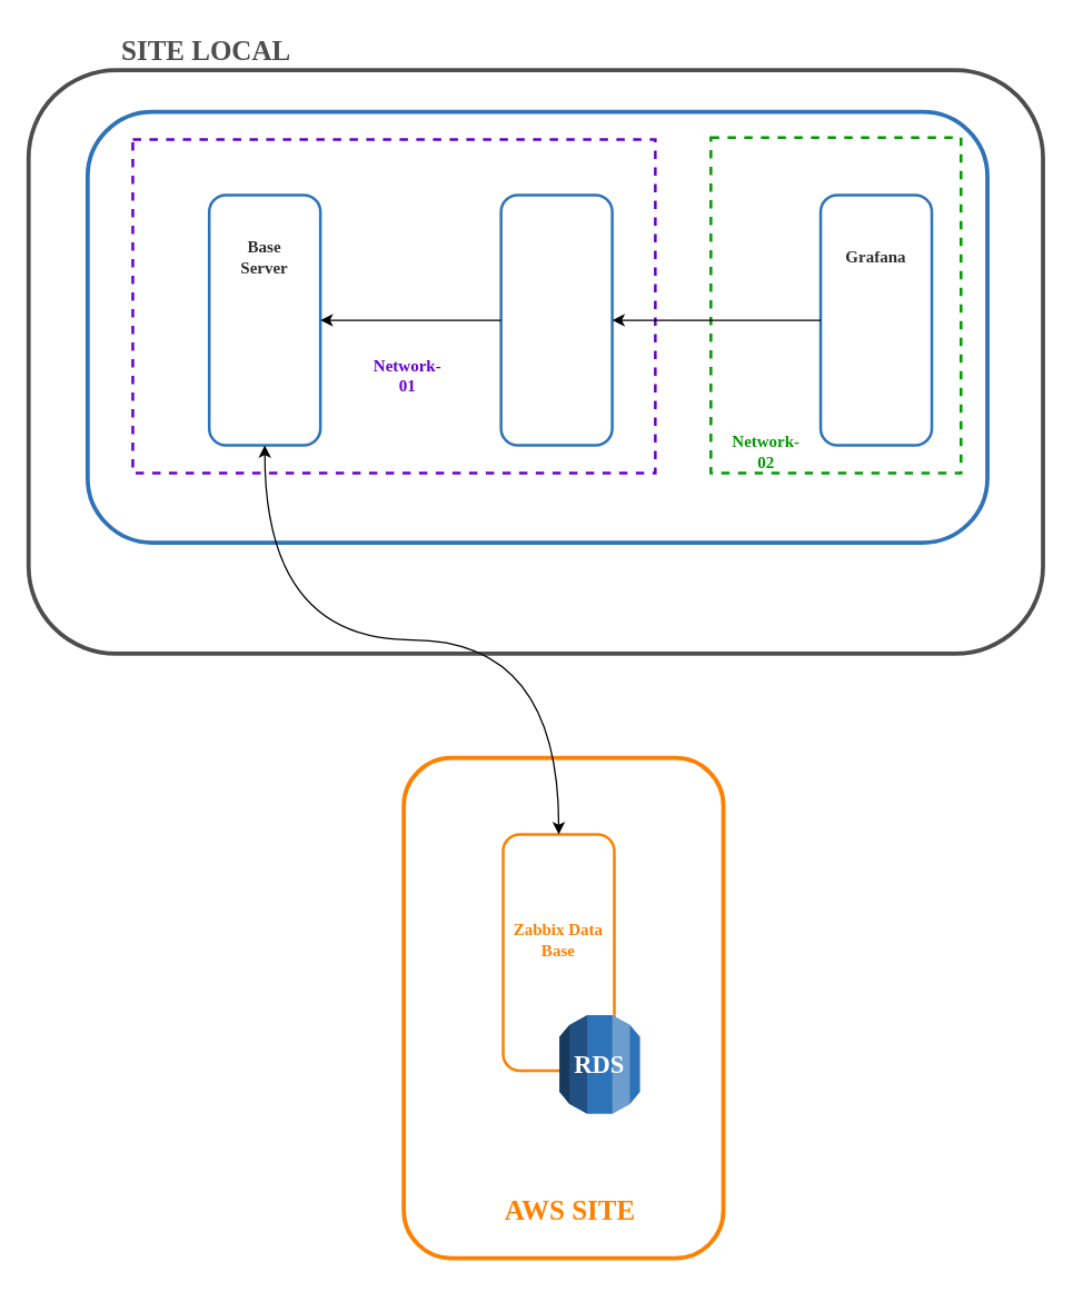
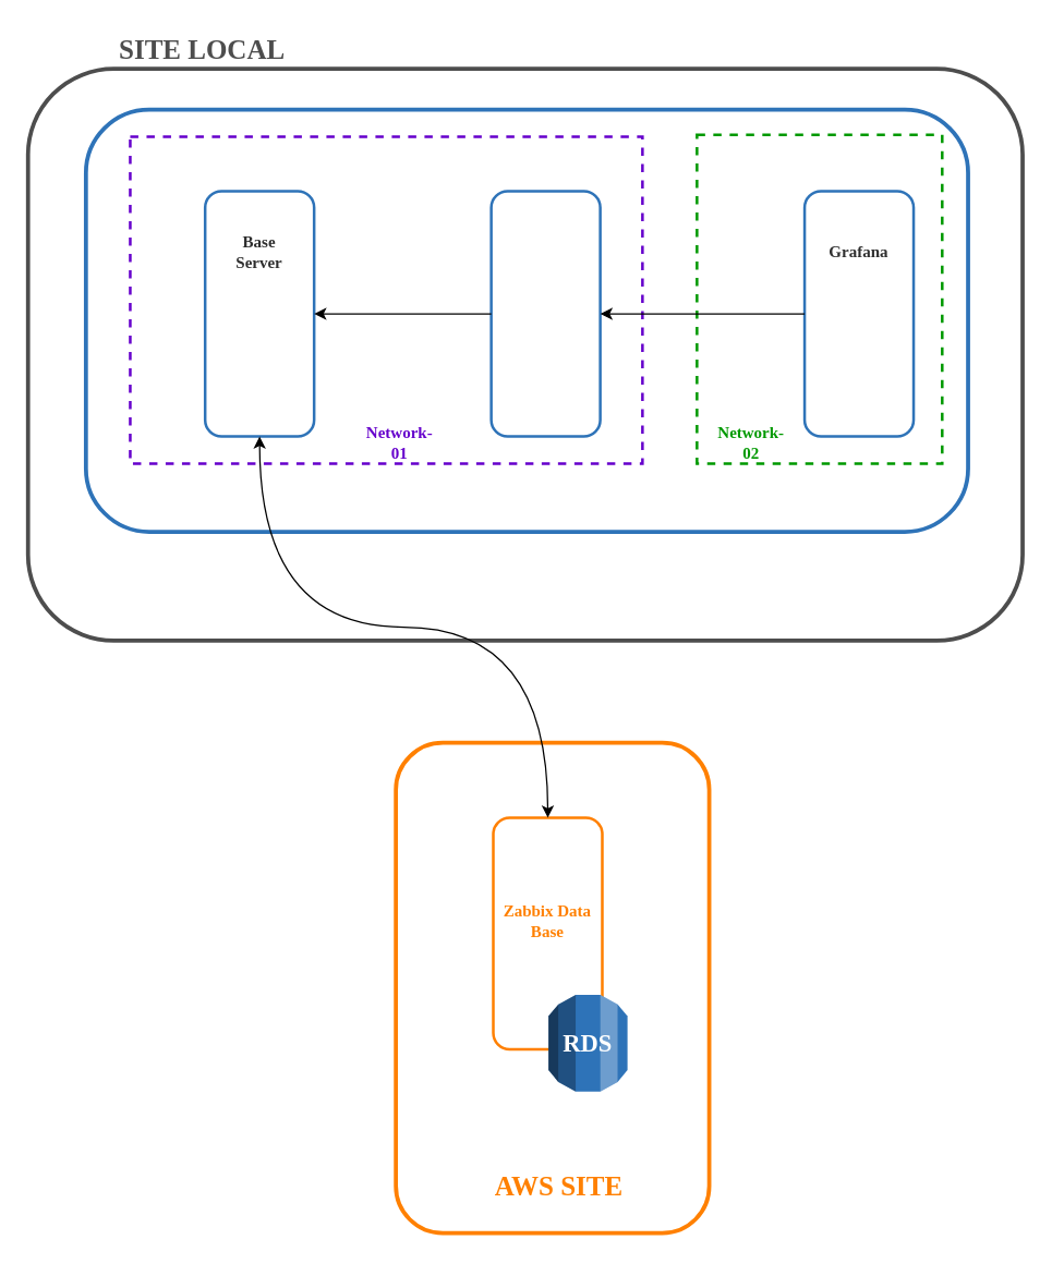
  <mxCell id="0" />
  <mxCell id="1" parent="0" />
  <mxCell id="2" value="" style="rounded=1;whiteSpace=wrap;html=1;strokeColor=#2E73B8;fillColor=none;strokeWidth=3;gradientColor=#FFFFFF;" parent="1" vertex="1"><mxGeometry x="62.5" y="80" width="647.5" height="310" as="geometry" /></mxCell>
  <mxCell id="3" value="" style="rounded=1;whiteSpace=wrap;html=1;fillColor=none;strokeWidth=3;strokeColor=#4D4D4D;" parent="1" vertex="1"><mxGeometry x="20" y="50" width="730" height="420" as="geometry" /></mxCell>
  <mxCell id="4" value="" style="rounded=0;whiteSpace=wrap;html=1;strokeColor=#009900;dashed=1;fillColor=none;strokeWidth=2;" parent="1" vertex="1"><mxGeometry x="511" y="98.5" width="180" height="241.5" as="geometry" /></mxCell>
  <mxCell id="5" value="" style="rounded=0;whiteSpace=wrap;html=1;strokeColor=#6600CC;dashed=1;fillColor=none;strokeWidth=2;" parent="1" vertex="1"><mxGeometry x="95" y="100" width="376" height="240" as="geometry" /></mxCell>
  <mxCell id="6" value="" style="rounded=1;whiteSpace=wrap;html=1;strokeColor=#FF8000;fillColor=none;strokeWidth=3;" parent="1" vertex="1"><mxGeometry x="290" y="545" width="230" height="360" as="geometry" /></mxCell>
  <mxCell id="7" value="" style="group" parent="1" vertex="1" connectable="0"><mxGeometry x="361" y="600" width="81" height="170" as="geometry" /></mxCell>
  <mxCell id="8" value="" style="rounded=1;whiteSpace=wrap;html=1;fillColor=none;strokeWidth=2;strokeColor=#FF8000;" parent="7" vertex="1"><mxGeometry x="0.5" width="80" height="170" as="geometry" /></mxCell>
  <mxCell id="9" value="&lt;b&gt;&lt;font color=&quot;#ff8000&quot; face=&quot;Rubik&quot;&gt;Zabbix Data Base&lt;br&gt;&lt;/font&gt;&lt;/b&gt;" style="text;html=1;strokeColor=none;fillColor=none;align=center;verticalAlign=middle;whiteSpace=wrap;rounded=0;" parent="7" vertex="1"><mxGeometry y="61" width="81" height="30" as="geometry" /></mxCell>
  <mxCell id="10" value="" style="shape=image;verticalLabelPosition=bottom;labelBackgroundColor=default;verticalAlign=top;aspect=fixed;imageAspect=0;image=https://cdn.icon-icons.com/icons2/2407/PNG/512/aws_icon_146074.png;" parent="1" vertex="1"><mxGeometry x="252.5" y="834.5" width="80" height="80" as="geometry" /></mxCell>
  <mxCell id="11" value="&lt;font style=&quot;font-size: 20px;&quot; color=&quot;#ff8000&quot; face=&quot;Rubik&quot;&gt;&lt;b&gt;AWS SITE&lt;br&gt;&lt;/b&gt;&lt;/font&gt;" style="text;html=1;strokeColor=none;fillColor=none;align=center;verticalAlign=middle;whiteSpace=wrap;rounded=0;" parent="1" vertex="1"><mxGeometry x="325" y="854.5" width="170" height="30" as="geometry" /></mxCell>
  <mxCell id="12" value="&lt;font color=&quot;#4d4d4d&quot; face=&quot;Rubik&quot;&gt;&lt;b style=&quot;font-size: 20px;&quot;&gt;SITE LOCAL&lt;br&gt;&lt;/b&gt;&lt;/font&gt;" style="text;html=1;strokeColor=none;fillColor=none;align=center;verticalAlign=middle;whiteSpace=wrap;rounded=0;" parent="1" vertex="1"><mxGeometry x="62.5" y="20" width="170" height="30" as="geometry" /></mxCell>
  <mxCell id="13" value="" style="group" parent="1" vertex="1" connectable="0"><mxGeometry x="560" y="103" width="131" height="337" as="geometry" /></mxCell>
  <mxCell id="14" value="" style="rounded=1;whiteSpace=wrap;html=1;fillColor=none;strokeWidth=2;strokeColor=#2E73B8;" parent="13" vertex="1"><mxGeometry x="30" y="37" width="80" height="180" as="geometry" /></mxCell>
  <mxCell id="15" value="&lt;font color=&quot;#2e2e2e&quot; face=&quot;Rubik&quot;&gt;&lt;b&gt;Grafana&lt;/b&gt;&lt;/font&gt;" style="text;html=1;strokeColor=none;fillColor=none;align=center;verticalAlign=middle;whiteSpace=wrap;rounded=0;" parent="13" vertex="1"><mxGeometry x="40" y="67" width="60" height="30" as="geometry" /></mxCell>
  <mxCell id="16" value="" style="shape=image;verticalLabelPosition=bottom;labelBackgroundColor=default;verticalAlign=top;aspect=fixed;imageAspect=0;image=https://docs.checkmk.com/latest/images/grafana_logo.png;" parent="13" vertex="1"><mxGeometry width="67" height="67" as="geometry" /></mxCell>
  <mxCell id="17" value="&lt;div&gt;&lt;font color=&quot;#009900&quot; face=&quot;Rubik&quot;&gt;&lt;b&gt;Network-02&lt;/b&gt;&lt;/font&gt;&lt;/div&gt;" style="text;html=1;strokeColor=none;fillColor=none;align=center;verticalAlign=middle;whiteSpace=wrap;rounded=0;" parent="13" vertex="1"><mxGeometry x="-39" y="207" width="60" height="30" as="geometry" /></mxCell>
  <mxCell id="18" value="" style="group" parent="1" vertex="1" connectable="0"><mxGeometry x="330" y="110" width="110" height="210" as="geometry" /></mxCell>
  <mxCell id="19" value="" style="rounded=1;whiteSpace=wrap;html=1;fillColor=none;strokeWidth=2;strokeColor=#2E73B8;" parent="18" vertex="1"><mxGeometry x="30" y="30" width="80" height="180" as="geometry" /></mxCell>
  <mxCell id="20" value="" style="shape=image;verticalLabelPosition=bottom;labelBackgroundColor=default;verticalAlign=top;aspect=fixed;imageAspect=0;image=https://cdn.icon-icons.com/icons2/2699/PNG/512/zabbix_logo_icon_167937.png;" parent="18" vertex="1"><mxGeometry width="53" height="53" as="geometry" /></mxCell>
  <mxCell id="21" value="" style="shape=image;verticalLabelPosition=bottom;labelBackgroundColor=default;verticalAlign=top;aspect=fixed;imageAspect=0;image=https://cdn-icons-png.flaticon.com/512/919/919853.png;" parent="1" vertex="1"><mxGeometry x="41" y="340" width="70" height="70" as="geometry" /></mxCell>
  <mxCell id="22" value="" style="group" parent="1" vertex="1" connectable="0"><mxGeometry x="401" y="730" width="60" height="71" as="geometry" /></mxCell>
  <mxCell id="23" value="" style="outlineConnect=0;dashed=0;verticalLabelPosition=bottom;verticalAlign=top;align=center;html=1;shape=mxgraph.aws3.rds;fillColor=#2E73B8;gradientColor=none;" parent="22" vertex="1"><mxGeometry x="1" width="58" height="71" as="geometry" /></mxCell>
  <mxCell id="24" value="&lt;font size=&quot;1&quot; color=&quot;#ffffff&quot; face=&quot;Rubik&quot;&gt;&lt;b style=&quot;font-size: 18px;&quot;&gt;RDS&lt;/b&gt;&lt;/font&gt;" style="text;html=1;strokeColor=none;fillColor=none;align=center;verticalAlign=middle;whiteSpace=wrap;rounded=0;" parent="22" vertex="1"><mxGeometry y="20.5" width="60" height="30" as="geometry" /></mxCell>
  <mxCell id="25" value="" style="group" parent="1" vertex="1" connectable="0"><mxGeometry x="120" y="110" width="110" height="210" as="geometry" /></mxCell>
  <mxCell id="26" value="" style="rounded=1;whiteSpace=wrap;html=1;fillColor=none;strokeWidth=2;strokeColor=#2E73B8;" parent="25" vertex="1"><mxGeometry x="30" y="30" width="80" height="180" as="geometry" /></mxCell>
  <mxCell id="27" value="&lt;font color=&quot;#2e2e2e&quot;&gt;&lt;b&gt;&lt;font face=&quot;Rubik&quot;&gt;Base Server&lt;br&gt;&lt;/font&gt;&lt;/b&gt;&lt;/font&gt;" style="text;html=1;strokeColor=none;fillColor=none;align=center;verticalAlign=middle;whiteSpace=wrap;rounded=0;" parent="25" vertex="1"><mxGeometry x="40" y="60" width="60" height="30" as="geometry" /></mxCell>
  <mxCell id="28" value="" style="shape=image;verticalLabelPosition=bottom;labelBackgroundColor=default;verticalAlign=top;aspect=fixed;imageAspect=0;image=https://cdn.icon-icons.com/icons2/2699/PNG/512/zabbix_logo_icon_167937.png;" parent="25" vertex="1"><mxGeometry width="53" height="53" as="geometry" /></mxCell>
  <mxCell id="29" style="edgeStyle=orthogonalEdgeStyle;rounded=0;orthogonalLoop=1;jettySize=auto;html=1;exitX=0.5;exitY=1;exitDx=0;exitDy=0;curved=1;startArrow=classic;startFill=1;" parent="1" source="26" target="8" edge="1"><mxGeometry relative="1" as="geometry" /></mxCell>
  <mxCell id="30" style="edgeStyle=orthogonalEdgeStyle;rounded=0;orthogonalLoop=1;jettySize=auto;html=1;" parent="1" source="19" target="26" edge="1"><mxGeometry relative="1" as="geometry" /></mxCell>
  <mxCell id="31" style="edgeStyle=orthogonalEdgeStyle;rounded=0;orthogonalLoop=1;jettySize=auto;html=1;entryX=1;entryY=0.5;entryDx=0;entryDy=0;" parent="1" source="14" target="19" edge="1"><mxGeometry relative="1" as="geometry" /></mxCell>
- <mxCell id="32" value="&lt;font color=&quot;#6600cc&quot; face=&quot;Rubik&quot;&gt;&lt;b&gt;Network-01&lt;/b&gt;&lt;/font&gt;" style="text;html=1;strokeColor=none;fillColor=none;align=center;verticalAlign=middle;whiteSpace=wrap;rounded=0;" parent="1" vertex="1"><mxGeometry x="262.5" y="255" width="60" height="30" as="geometry" /></mxCell>
+ <mxCell id="32" value="&lt;font color=&quot;#6600cc&quot; face=&quot;Rubik&quot;&gt;&lt;b&gt;Network-01&lt;/b&gt;&lt;/font&gt;" style="text;html=1;strokeColor=none;fillColor=none;align=center;verticalAlign=middle;whiteSpace=wrap;rounded=0;" parent="1" vertex="1"><mxGeometry x="262.5" y="310" width="60" height="30" as="geometry" /></mxCell>
